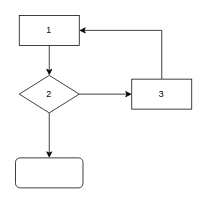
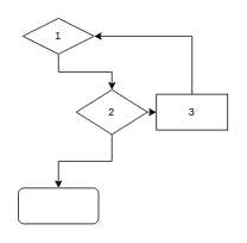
  <mxCell id="0" />
  <mxCell id="1" parent="0" />
  <mxCell id="2" style="edgeStyle=orthogonalEdgeStyle;rounded=0;orthogonalLoop=1;jettySize=auto;html=1;exitX=0.5;exitY=1;exitDx=0;exitDy=0;entryX=0.5;entryY=0;entryDx=0;entryDy=0;" edge="1" parent="1" source="3" target="6"><mxGeometry relative="1" as="geometry" /></mxCell>
- <mxCell id="3" value="1" style="rounded=0;whiteSpace=wrap;html=1;" vertex="1" parent="1"><mxGeometry x="25" y="20" width="80" height="40" as="geometry" /></mxCell>
+ <mxCell id="3" value="1" style="rhombus;whiteSpace=wrap;html=1;" vertex="1" parent="1"><mxGeometry x="25" y="20" width="80" height="40" as="geometry" /></mxCell>
  <mxCell id="4" style="edgeStyle=none;rounded=0;orthogonalLoop=1;jettySize=auto;html=1;exitX=1;exitY=0.5;exitDx=0;exitDy=0;" edge="1" parent="1" source="6" target="8"><mxGeometry relative="1" as="geometry" /></mxCell>
  <mxCell id="5" style="edgeStyle=orthogonalEdgeStyle;rounded=0;orthogonalLoop=1;jettySize=auto;html=1;exitX=0.5;exitY=1;exitDx=0;exitDy=0;entryX=0.5;entryY=0;entryDx=0;entryDy=0;" edge="1" parent="1" source="6" target="10"><mxGeometry relative="1" as="geometry" /></mxCell>
- <mxCell id="6" value="2" style="rhombus;whiteSpace=wrap;html=1;" vertex="1" parent="1"><mxGeometry x="25" y="100" width="80" height="50" as="geometry" /></mxCell>
+ <mxCell id="6" value="2" style="rhombus;whiteSpace=wrap;html=1;" vertex="1" parent="1"><mxGeometry x="85" y="100" width="80" height="50" as="geometry" /></mxCell>
  <mxCell id="7" style="edgeStyle=orthogonalEdgeStyle;rounded=0;orthogonalLoop=1;jettySize=auto;html=1;exitX=0.5;exitY=0;exitDx=0;exitDy=0;entryX=1;entryY=0.5;entryDx=0;entryDy=0;" edge="1" parent="1" source="8" target="3"><mxGeometry relative="1" as="geometry" /></mxCell>
  <mxCell id="8" value="3" style="rounded=0;whiteSpace=wrap;html=1;" vertex="1" parent="1"><mxGeometry x="175" y="105" width="80" height="40" as="geometry" /></mxCell>
  <mxCell id="9" style="edgeStyle=none;rounded=0;orthogonalLoop=1;jettySize=auto;html=1;exitX=0.5;exitY=0;exitDx=0;exitDy=0;" edge="1" parent="1" source="8" target="8"><mxGeometry relative="1" as="geometry" /></mxCell>
  <mxCell id="10" value="" style="rounded=1;whiteSpace=wrap;html=1;" vertex="1" parent="1"><mxGeometry x="20" y="210" width="90" height="40" as="geometry" /></mxCell>
